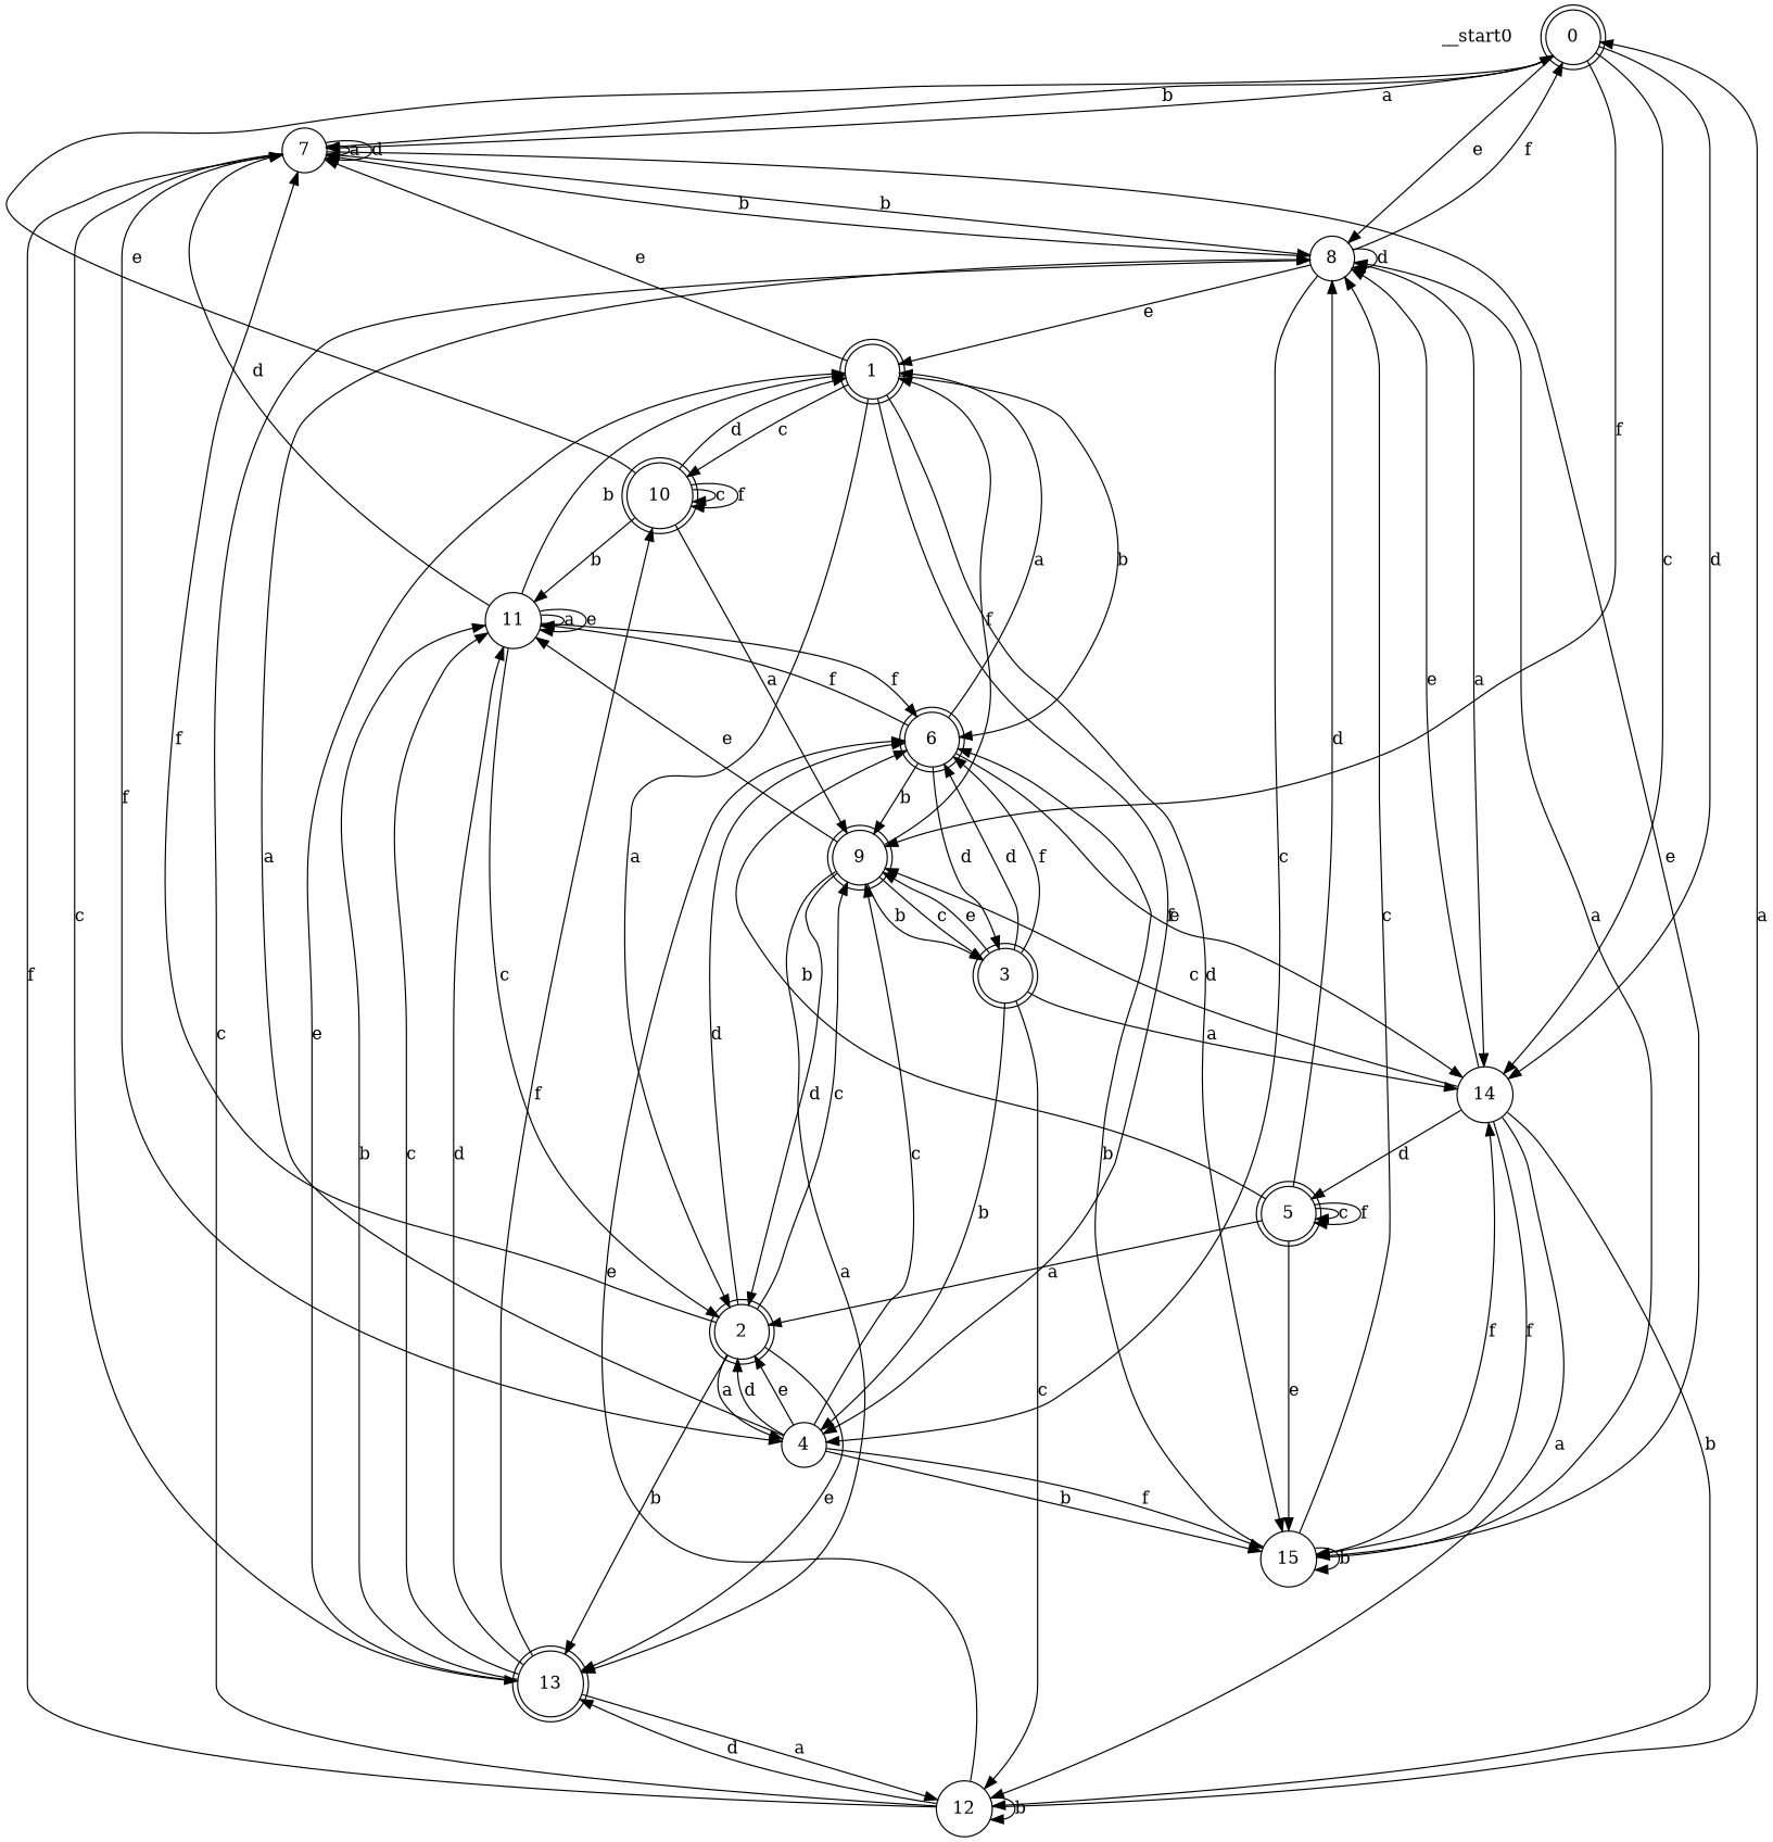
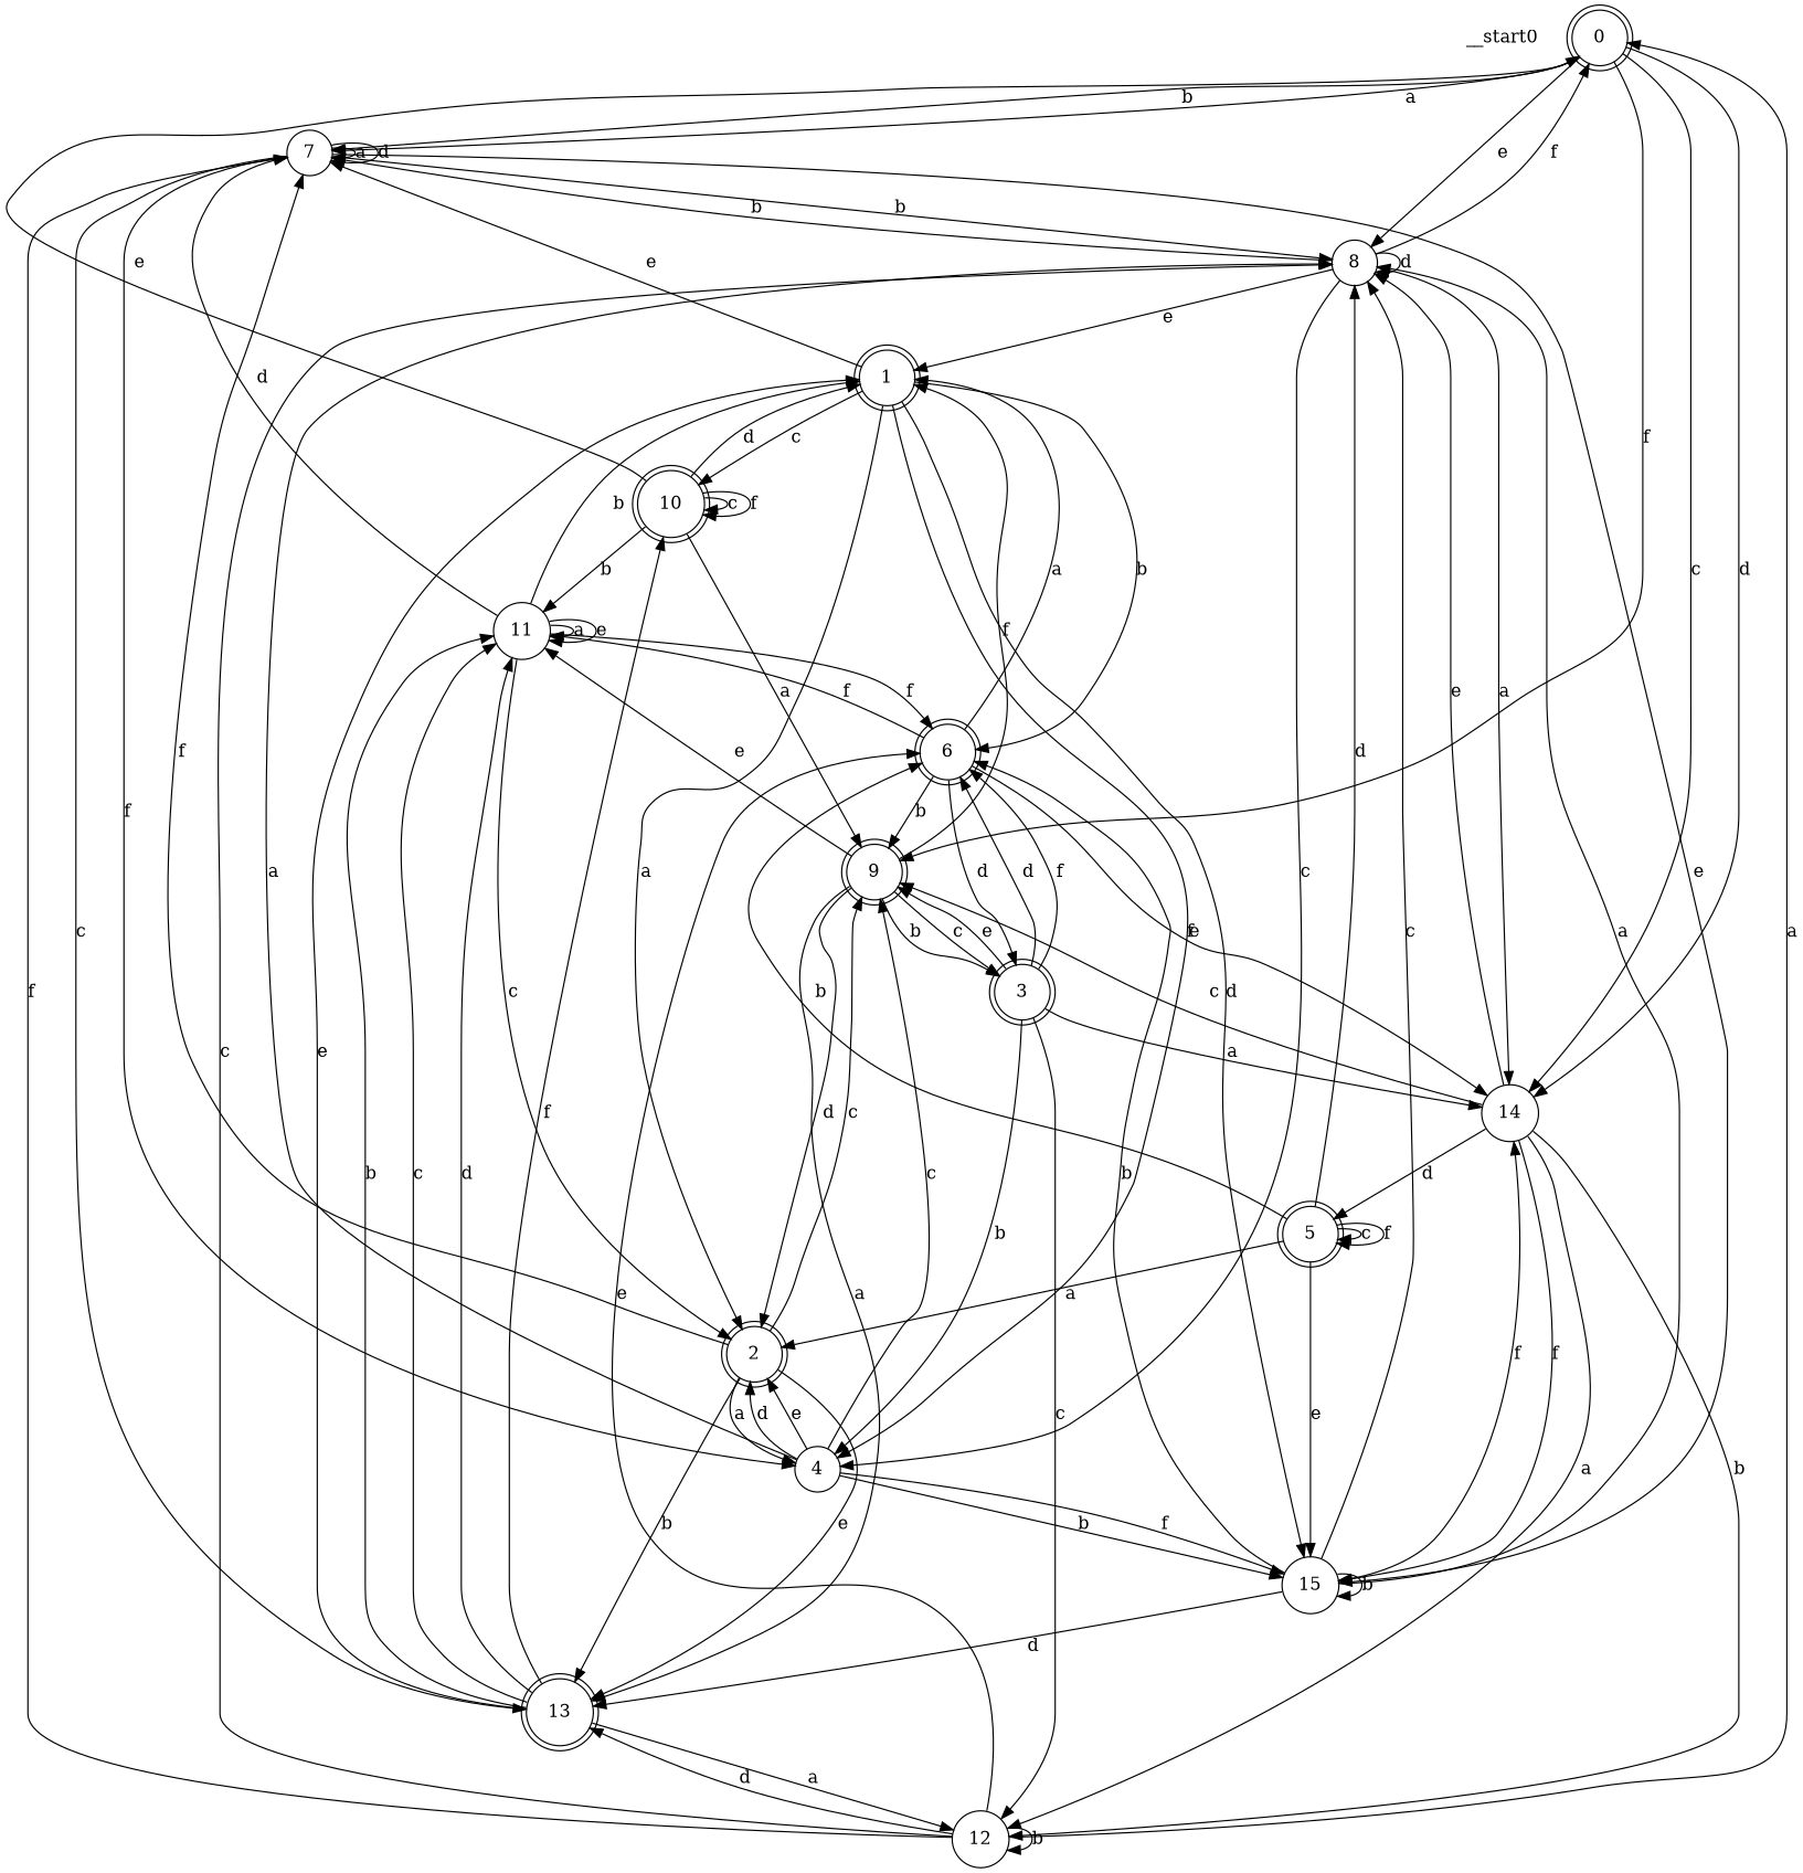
  digraph {
    rankdir=TB
    node [shape=doublecircle color=black fillcolor=white style="rounded,filled"]
    __start0 [shape=none color="" fillcolor="" style=""]
    n2 [label=0]
    n3 [label=7 shape=circle style=filled]
    n4 [label=8 shape=circle style=filled]
    n5 [label=9]
    n6 [label=14 shape=circle style=filled]
    n7 [label=4 shape=circle style=filled]
    n8 [label=15 shape=circle style=filled]
    n9 [label=13]
    n10 [label=1]
    n11 [label=2]
    n12 [label=3]
    n13 [label=11 shape=circle style=filled]
    n14 [label=12 shape=circle style=filled]
    n15 [label=5]
    n16 [label=6]
    n17 [label=10]
    n2 -> n3 [label=a]
    n2 -> n3 [label=b]
    n2 -> n4 [label=e]
    n2 -> n5 [label=f]
    n2 -> n6 [label=c]
    n2 -> n6 [label=d]
    n3 -> n3 [label=a]
    n3 -> n3 [label=d]
    n3 -> n4 [label=b]
    n3 -> n7 [label=f]
    n3 -> n8 [label=e]
    n3 -> n9 [label=c]
    n4 -> n2 [label=f]
    n4 -> n3 [label=b]
    n4 -> n4 [label=d]
    n4 -> n6 [label=a]
    n4 -> n7 [label=c]
    n4 -> n10 [label=e]
    n5 -> n9 [label=a]
    n5 -> n10 [label=f]
    n5 -> n11 [label=d]
    n5 -> n12 [label=b]
    n5 -> n12 [label=c]
    n5 -> n13 [label=e]
    n6 -> n4 [label=e]
    n6 -> n5 [label=c]
    n6 -> n8 [label=f]
    n6 -> n14 [label=a]
    n6 -> n14 [label=b]
    n6 -> n15 [label=d]
    n7 -> n4 [label=a]
    n7 -> n5 [label=c]
    n7 -> n8 [label=b]
    n7 -> n8 [label=f]
    n7 -> n11 [label=d]
    n7 -> n11 [label=e]
    n8 -> n4 [label=a]
    n8 -> n4 [label=c]
    n8 -> n6 [label=f]
    n8 -> n8 [label=b]
+   n8 -> n9 [label=d]
    n8 -> n16 [label=b]
    n9 -> n10 [label=e]
    n9 -> n13 [label=b]
    n9 -> n13 [label=c]
    n9 -> n13 [label=d]
    n9 -> n14 [label=a]
    n9 -> n17 [label=f]
    n10 -> n3 [label=e]
    n10 -> n7 [label=f]
    n10 -> n8 [label=d]
    n10 -> n11 [label=a]
    n10 -> n16 [label=b]
    n10 -> n17 [label=c]
    n11 -> n3 [label=f]
    n11 -> n5 [label=c]
    n11 -> n7 [label=a]
    n11 -> n9 [label=b]
    n11 -> n9 [label=e]
-   n11 -> n16 [label=d]
    n12 -> n5 [label=e]
    n12 -> n6 [label=a]
    n12 -> n7 [label=b]
    n12 -> n14 [label=c]
    n12 -> n16 [label=d]
    n12 -> n16 [label=f]
    n13 -> n3 [label=d]
    n13 -> n10 [label=b]
    n13 -> n11 [label=c]
    n13 -> n13 [label=a]
    n13 -> n13 [label=e]
    n13 -> n16 [label=f]
    n14 -> n2 [label=a]
    n14 -> n3 [label=f]
    n14 -> n4 [label=c]
    n14 -> n9 [label=d]
    n14 -> n14 [label=b]
    n14 -> n16 [label=e]
    n15 -> n4 [label=d]
    n15 -> n8 [label=e]
    n15 -> n11 [label=a]
    n15 -> n15 [label=c]
    n15 -> n15 [label=f]
    n15 -> n16 [label=b]
    n16 -> n5 [label=b]
    n16 -> n6 [label=e]
    n16 -> n10 [label=a]
    n16 -> n12 [label=d]
    n16 -> n13 [label=f]
    n17 -> n2 [label=e]
    n17 -> n5 [label=a]
    n17 -> n10 [label=d]
    n17 -> n13 [label=b]
    n17 -> n17 [label=c]
    n17 -> n17 [label=f]
  }
